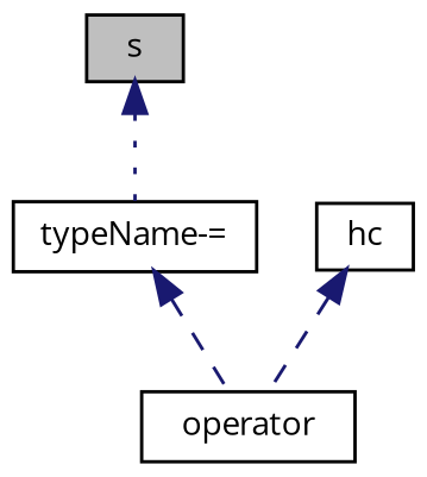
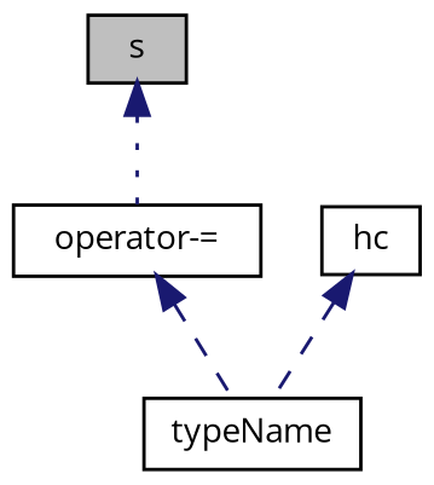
  digraph {
    fontname="Open Sans"
    rankdir=TB
    node [color=black fontname="Open Sans" fontsize=10 shape=record]
    edge [color=midnightblue dir=back fontname="Open Sans" fontsize=10 labelfontname=FreeSans labelfontsize=10 style=dashed]
    n1 [fillcolor=grey75 fontcolor=black height=0.2 label=s style=filled width=0.4]
-   n2 [height=0.2 label="typeName-=" width=0.4]
+   n2 [height=0.2 label="operator-=" width=0.4]
    n3 [height=0.2 label=hc width=0.4]
-   n4 [height=0.2 label=operator width=0.4]
+   n4 [height=0.2 label=typeName width=0.4]
    n1 -> n2 [style=dotted]
    n2 -> n4
    n3 -> n4
  }
